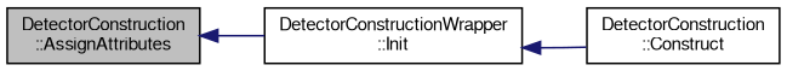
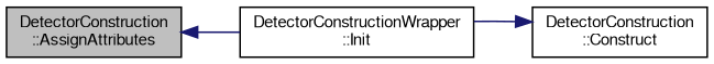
  digraph {
    rankdir=LR
    node [color=black fontname=FreeSans fontsize=10 shape=record]
    edge [color=midnightblue dir=back fontname=FreeSans fontsize=10 labelfontname=FreeSans labelfontsize=10 style=solid]
    n1 [fillcolor=grey75 fontcolor=black height=0.2 label="DetectorConstruction\l::AssignAttributes" style=filled width=0.4]
    n2 [height=0.2 label="DetectorConstructionWrapper\l::Init" width=0.4]
    n3 [height=0.2 label="DetectorConstruction\l::Construct" width=0.4]
    n1 -> n2
-   n2 -> n3
+   n3 -> n2
  }
